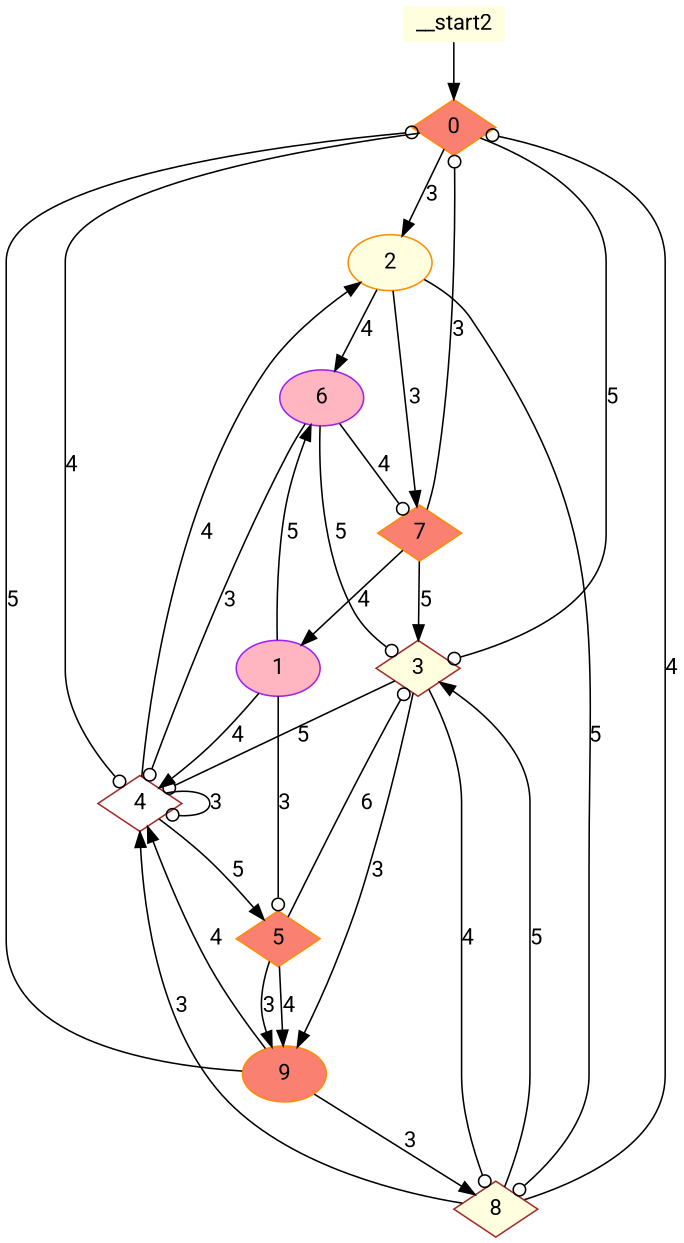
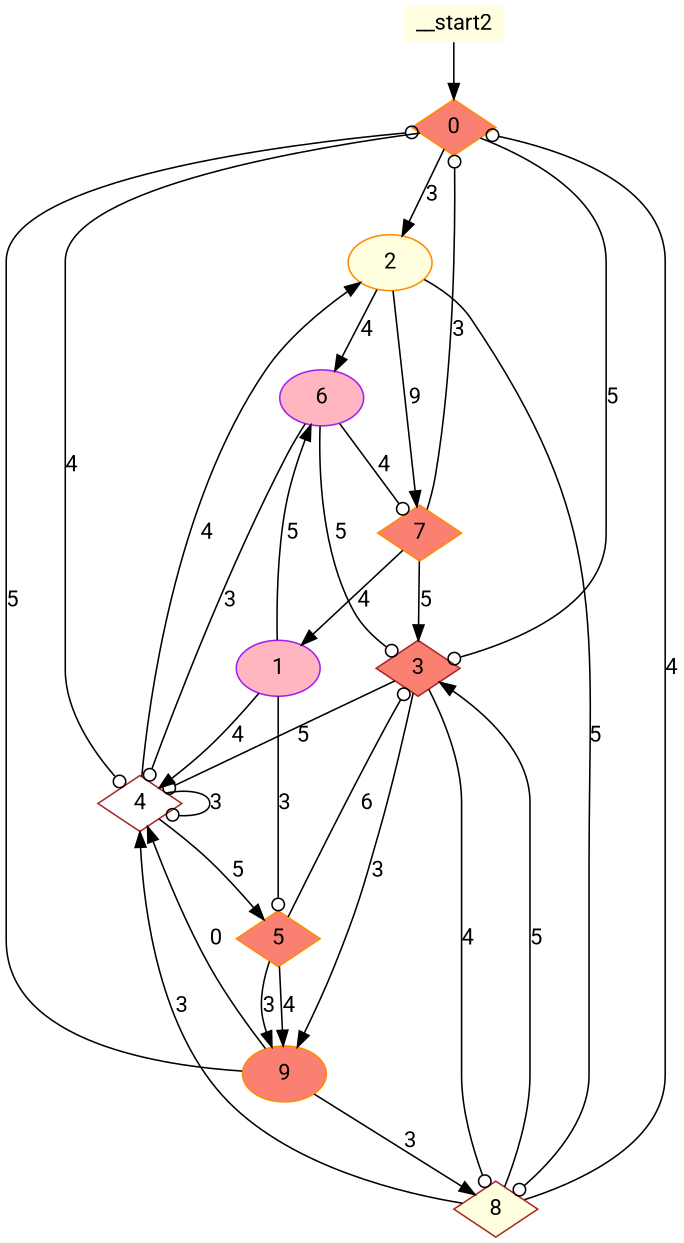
  digraph {
    fontname=Roboto
    node [color=darkorange fillcolor=salmon fontname=Roboto shape=diamond style=filled]
    edge [arrowhead=normal fontname=Roboto]
    n1 [label=0]
    n2 [fillcolor=lightyellow label=2 shape=ellipse]
-   n3 [color=brown fillcolor=lightyellow label=3]
+   n3 [color=brown label=3]
    n4 [color=brown fillcolor=white label=4]
    n5 [color=purple fillcolor=lightpink label=1 shape=ellipse]
    n6 [label=5]
    n7 [color=purple fillcolor=lightpink label=6 shape=ellipse]
    n8 [label=7]
    n9 [color=brown fillcolor=lightyellow label=8]
    n10 [label=9 shape=ellipse]
    n11 [color=brown fillcolor=lightyellow height=0 label=__start2 shape=none width=0]
    n1 -> n2 [label=3]
    n1 -> n3 [arrowhead=odot label=5]
    n1 -> n4 [arrowhead=odot label=4]
    n2 -> n7 [label=4]
-   n2 -> n8 [label=3]
+   n2 -> n8 [label=9]
    n2 -> n9 [arrowhead=odot label=5]
    n3 -> n4 [arrowhead=odot label=5]
    n3 -> n9 [arrowhead=odot label=4]
    n3 -> n10 [label=3]
    n4 -> n2 [label=4]
    n4 -> n4 [arrowhead=odot label=3]
    n4 -> n6 [label=5]
    n5 -> n4 [label=4]
    n5 -> n6 [arrowhead=odot label=3]
    n5 -> n7 [label=5]
    n6 -> n3 [arrowhead=odot label=6]
    n6 -> n10 [label=4]
    n6 -> n10 [label=3]
    n7 -> n3 [arrowhead=odot label=5]
    n7 -> n4 [arrowhead=odot label=3]
    n7 -> n8 [arrowhead=odot label=4]
    n8 -> n1 [arrowhead=odot label=3]
    n8 -> n3 [label=5]
    n8 -> n5 [label=4]
    n9 -> n1 [arrowhead=odot label=4]
    n9 -> n3 [label=5]
    n9 -> n4 [label=3]
    n10 -> n1 [arrowhead=odot label=5]
-   n10 -> n4 [label=4]
+   n10 -> n4 [label=0]
    n10 -> n9 [label=3]
    n11 -> n1
  }
